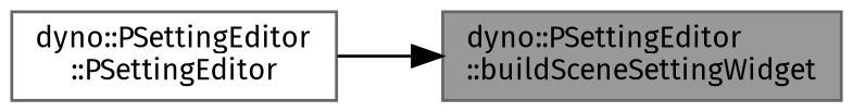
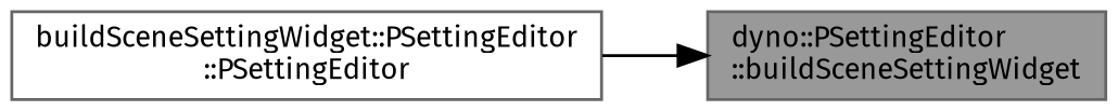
  digraph {
    rankdir=RL
    fontname="Fira Sans"
    node [fontname="Fira Sans" fontsize=10 shape=box style=filled]
    n1 [color=gray40 fillcolor=grey60 fontcolor=black height=0.2 label="dyno::PSettingEditor\l::buildSceneSettingWidget" width=0.4]
-   n2 [color=grey40 fillcolor=white height=0.2 label="dyno::PSettingEditor\l::PSettingEditor" width=0.4]
+   n2 [color=grey40 fillcolor=white height=0.2 label="buildSceneSettingWidget::PSettingEditor\l::PSettingEditor" width=0.4]
    n1 -> n2 [color=black dir=back fontname="Fira Sans" fontsize=10 labelfontname=Helvetica labelfontsize=10 style=solid]
  }
